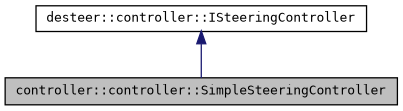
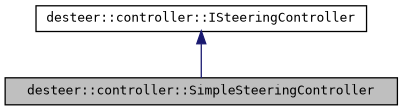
  digraph {
    fontname="DejaVu Sans Mono"
    node [color=black fontname="DejaVu Sans Mono" fontsize=10 shape=record style=filled]
-   n1 [fillcolor=grey75 fontcolor=black height=0.2 label="controller::controller::SimpleSteeringController" width=0.4]
+   n1 [fillcolor=grey75 fontcolor=black height=0.2 label="desteer::controller::SimpleSteeringController" width=0.4]
    n2 [fillcolor=white height=0.2 label="desteer::controller::ISteeringController" width=0.4]
    n2 -> n1 [color=midnightblue dir=back fontname="DejaVu Sans Mono" fontsize=10 labelfontname=Helvetica labelfontsize=10 style=solid]
  }
